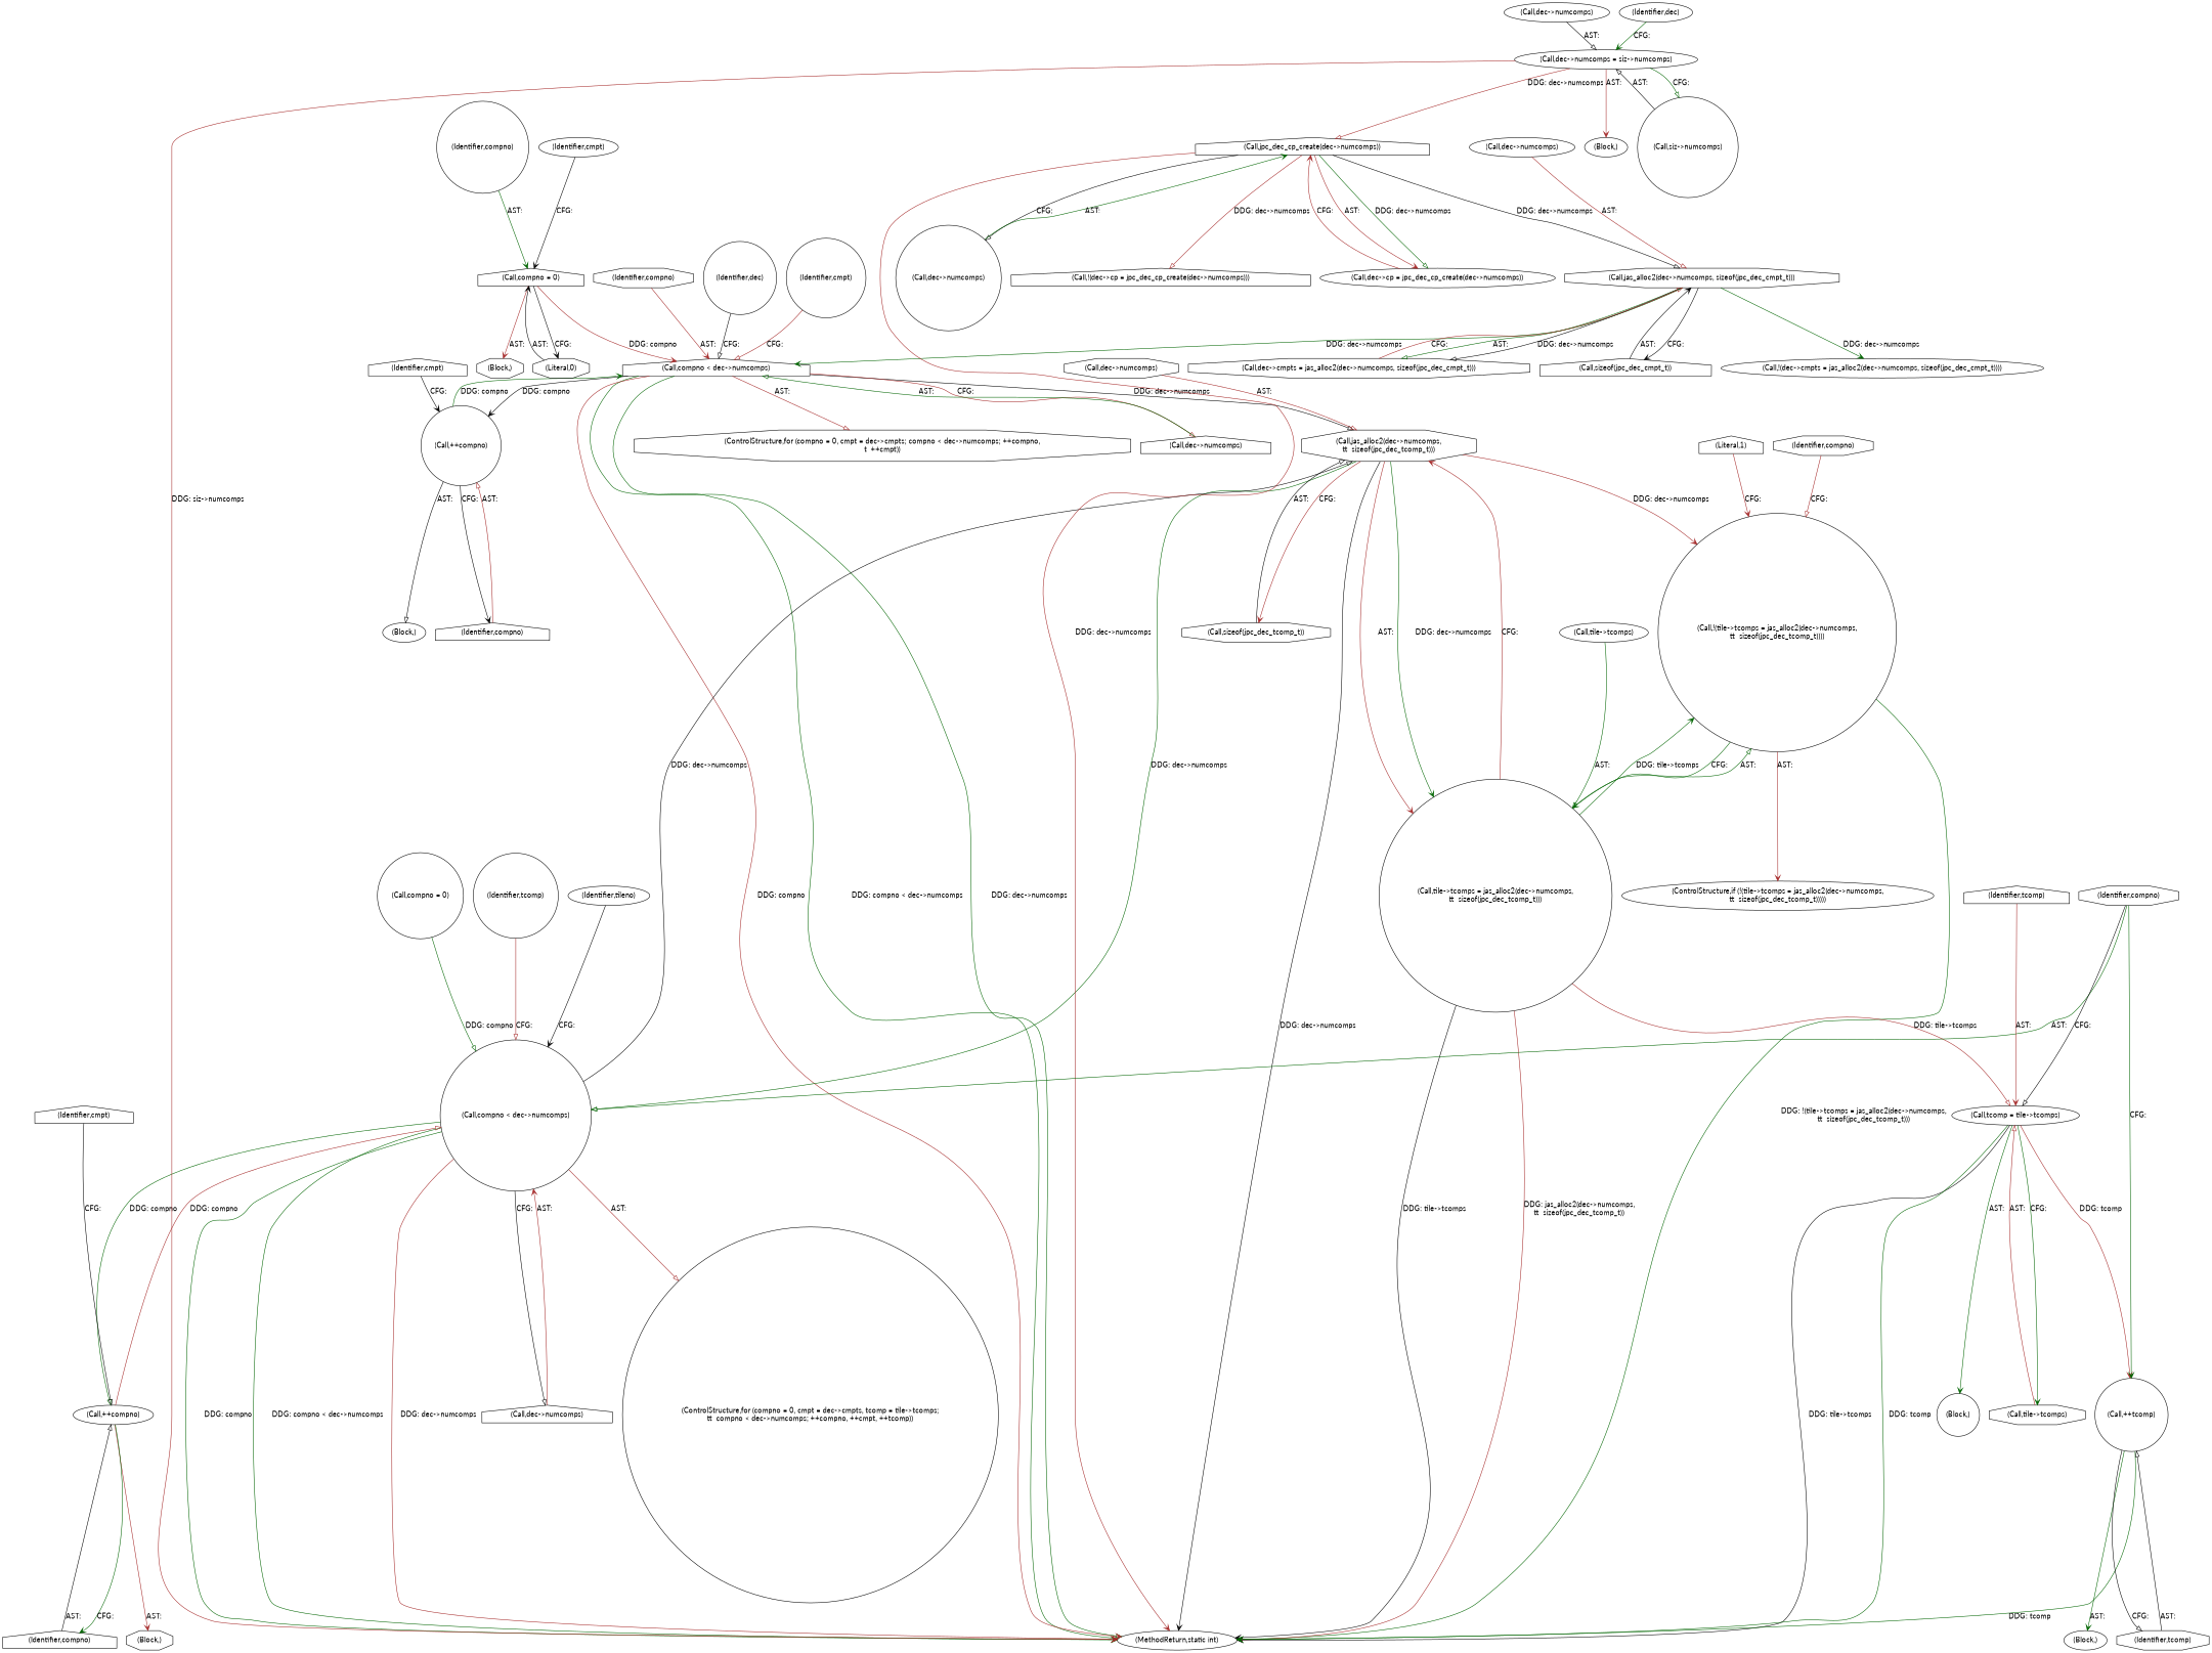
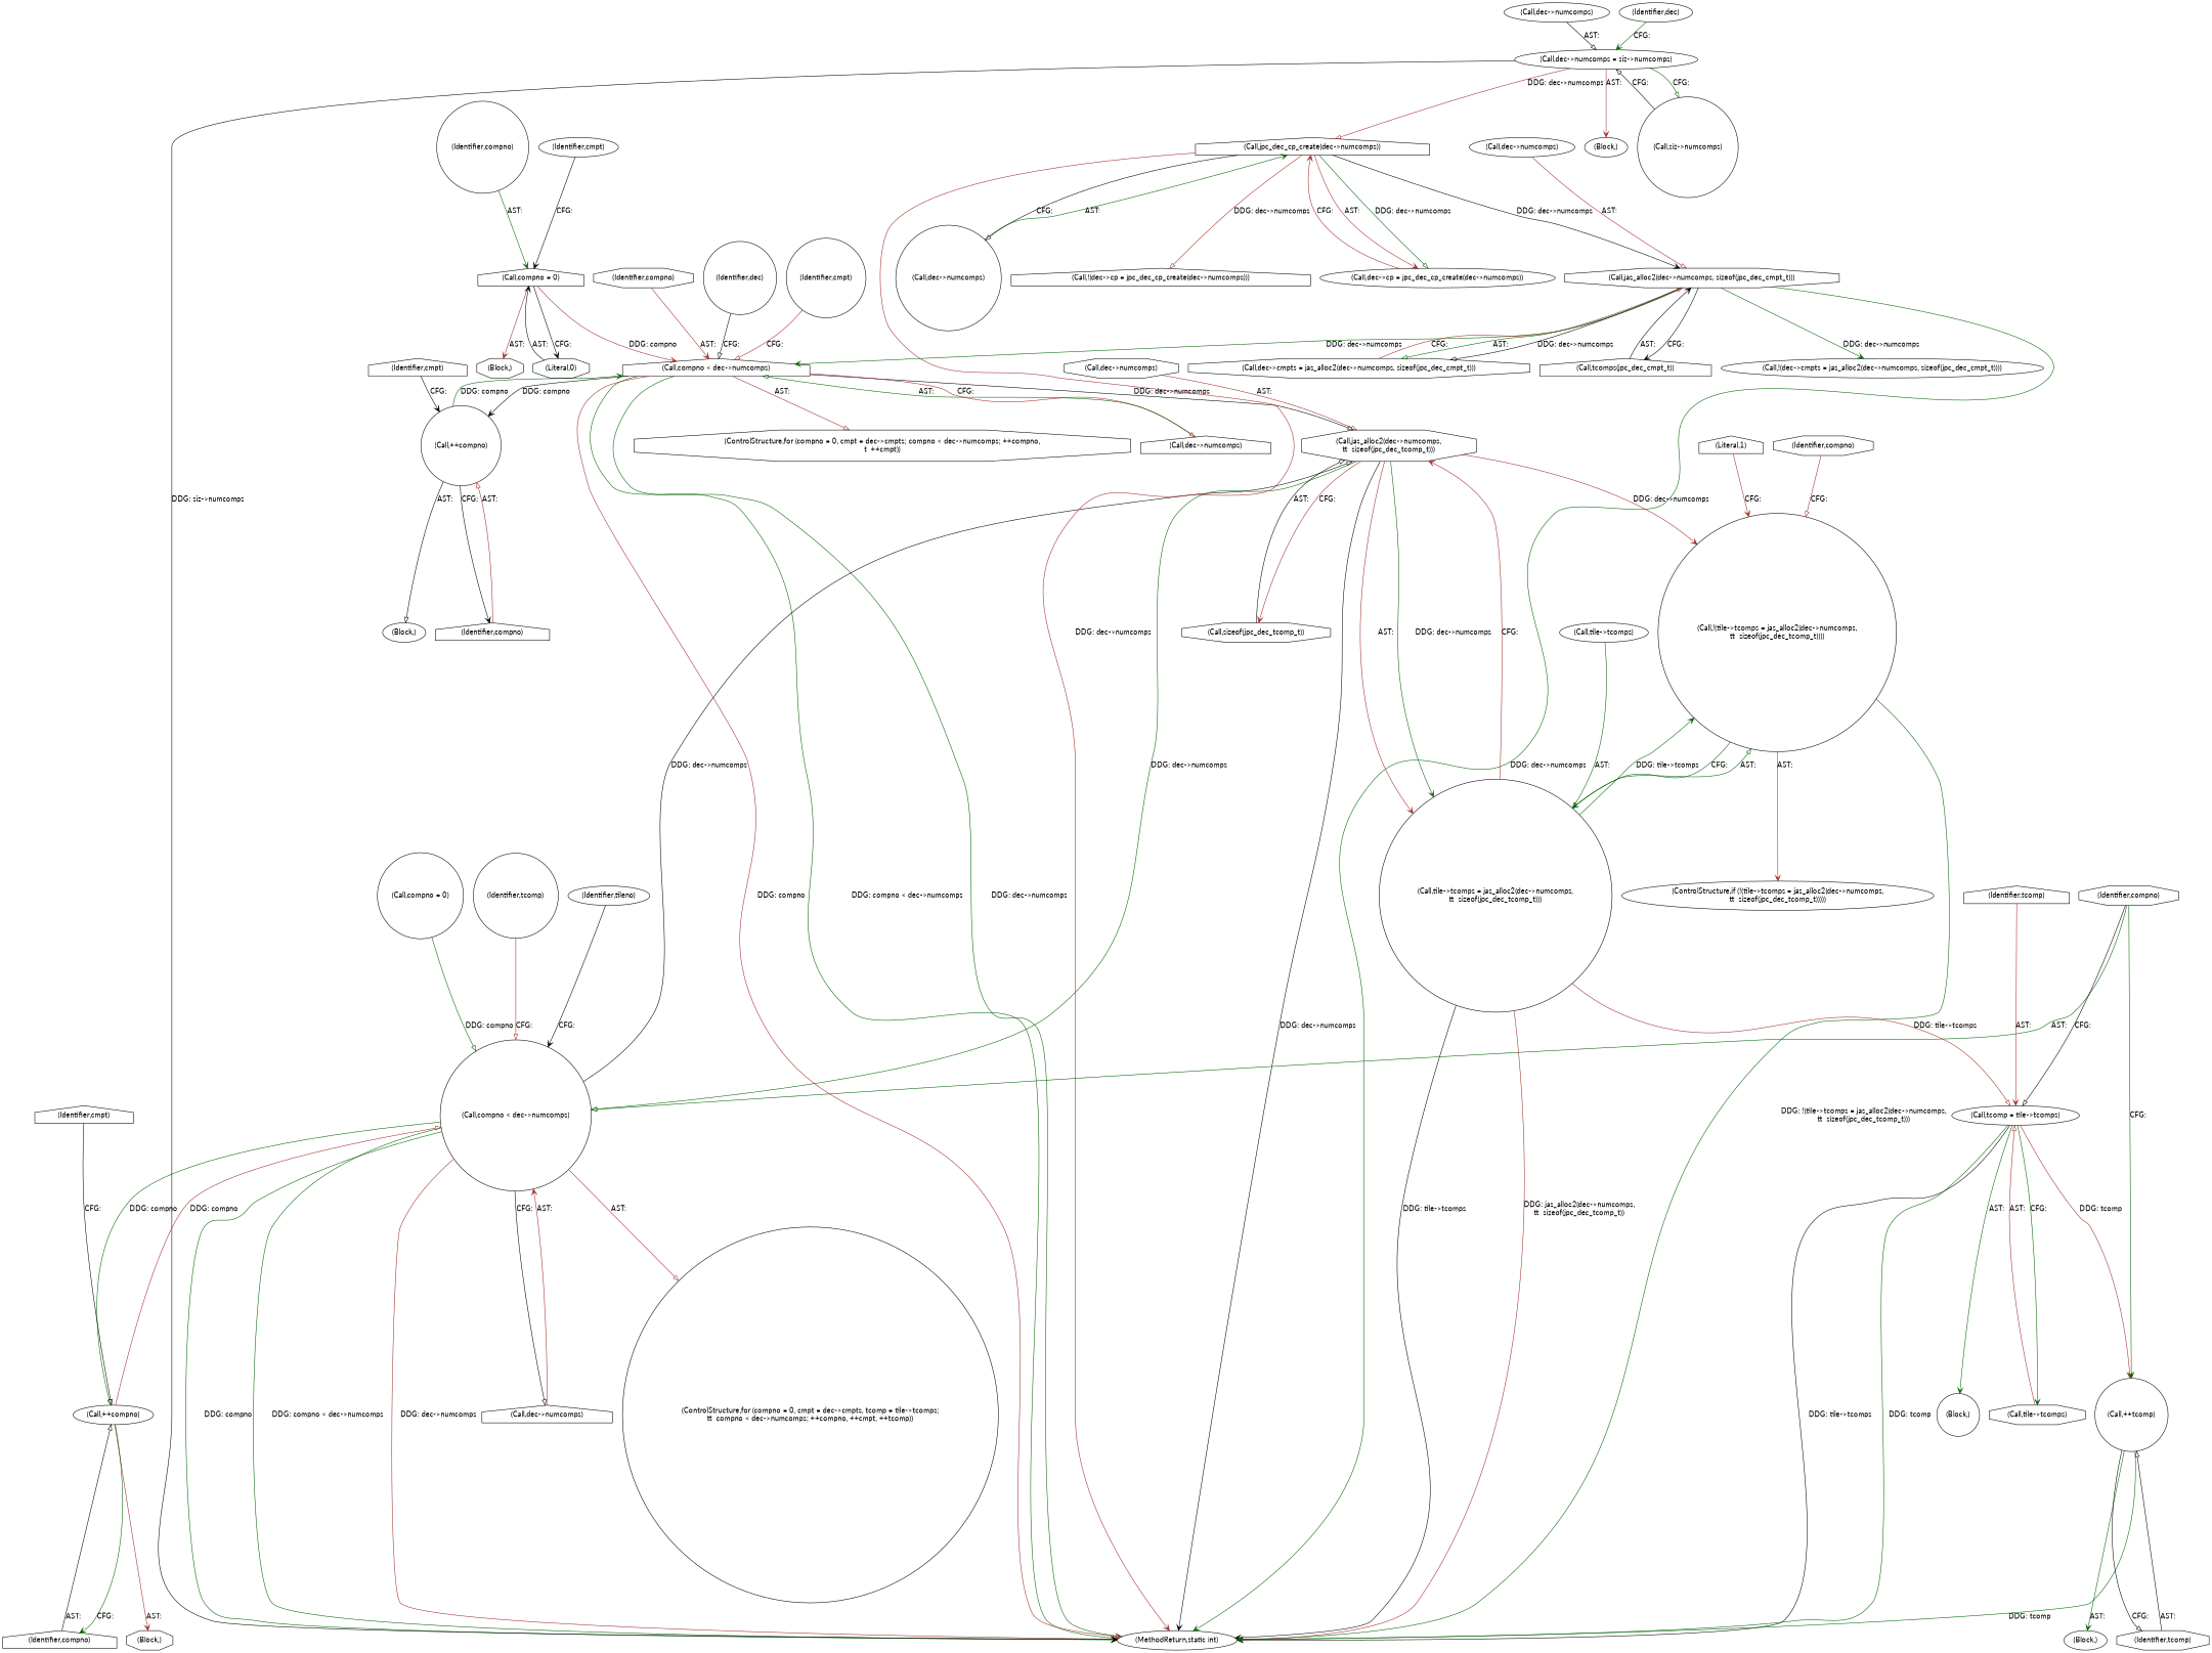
  digraph {
    fontname=Lato
    node [fontname=Lato shape=ellipse]
    edge [arrowhead=vee color=brown fontname=Lato]
    n1 [label="(Call,compno < dec->numcomps)" shape=house]
    n2 [label="(Call,++compno)" shape=circle]
    n3 [label="(Call,jas_alloc2(dec->numcomps,\n\t\t  sizeof(jpc_dec_tcomp_t)))" shape=octagon]
    n4 [label="(ControlStructure,for (compno = 0, cmpt = dec->cmpts; compno < dec->numcomps; ++compno,\n\t  ++cmpt))" shape=octagon]
    n5 [label="(MethodReturn,static int)"]
    n6 [label="(Call,dec->numcomps)" shape=house]
    n7 [label="(Identifier,compno)" shape=house]
    n8 [label="(Block,)"]
    n9 [label="(Call,!(tile->tcomps = jas_alloc2(dec->numcomps,\n\t\t  sizeof(jpc_dec_tcomp_t))))" shape=circle]
    n10 [label="(Call,tile->tcomps = jas_alloc2(dec->numcomps,\n\t\t  sizeof(jpc_dec_tcomp_t)))" shape=circle]
    n11 [label="(Call,compno < dec->numcomps)" shape=circle]
    n12 [label="(Call,sizeof(jpc_dec_tcomp_t))" shape=octagon]
    n13 [label="(Call,compno = 0)" shape=house]
    n14 [label="(Literal,0)" shape=octagon]
    n15 [label="(Block,)" shape=octagon]
    n16 [label="(Call,jas_alloc2(dec->numcomps, sizeof(jpc_dec_cmpt_t)))" shape=octagon]
    n17 [label="(Call,dec->cmpts = jas_alloc2(dec->numcomps, sizeof(jpc_dec_cmpt_t)))" shape=octagon]
-   n18 [label="(Call,sizeof(jpc_dec_cmpt_t))" shape=house]
+   n18 [label="(Call,tcomps(jpc_dec_cmpt_t))" shape=house]
    n19 [label="(Call,!(dec->cmpts = jas_alloc2(dec->numcomps, sizeof(jpc_dec_cmpt_t))))"]
    n20 [label="(Call,jpc_dec_cp_create(dec->numcomps))" shape=house]
    n21 [label="(Call,dec->cp = jpc_dec_cp_create(dec->numcomps))"]
    n22 [label="(Call,dec->numcomps)" shape=circle]
    n23 [label="(Call,!(dec->cp = jpc_dec_cp_create(dec->numcomps)))" shape=house]
    n24 [label="(Call,dec->numcomps = siz->numcomps)"]
    n25 [label="(Block,)"]
    n26 [label="(Call,siz->numcomps)" shape=circle]
    n27 [label="(ControlStructure,if (!(tile->tcomps = jas_alloc2(dec->numcomps,\n\t\t  sizeof(jpc_dec_tcomp_t)))))"]
    n28 [label="(Call,tcomp = tile->tcomps)"]
    n29 [label="(Call,++compno)"]
    n30 [label="(Call,dec->numcomps)" shape=house]
    n31 [label="(ControlStructure,for (compno = 0, cmpt = dec->cmpts, tcomp = tile->tcomps;\n\t\t  compno < dec->numcomps; ++compno, ++cmpt, ++tcomp))" shape=circle]
    n32 [label="(Call,++tcomp)" shape=circle]
    n33 [label="(Call,tile->tcomps)" shape=octagon]
    n34 [label="(Block,)" shape=circle]
    n35 [label="(Block,)"]
    n36 [label="(Identifier,tcomp)" shape=octagon]
    n37 [label="(Block,)" shape=octagon]
    n38 [label="(Identifier,compno)" shape=house]
    n39 [label="(Identifier,cmpt)" shape=house]
    n40 [label="(Identifier,compno)" shape=octagon]
    n41 [label="(Call,dec->numcomps)"]
    n42 [label="(Identifier,dec)"]
    n43 [label="(Call,compno = 0)" shape=circle]
    n44 [label="(Identifier,dec)" shape=circle]
    n45 [label="(Call,dec->numcomps)"]
    n46 [label="(Identifier,compno)" shape=octagon]
    n47 [label="(Call,tile->tcomps)"]
    n48 [label="(Identifier,tcomp)" shape=circle]
    n49 [label="(Identifier,cmpt)" shape=circle]
    n50 [label="(Identifier,compno)" shape=circle]
    n51 [label="(Call,dec->numcomps)" shape=octagon]
    n52 [label="(Literal,1)" shape=house]
    n53 [label="(Identifier,tileno)"]
    n54 [label="(Identifier,cmpt)"]
    n55 [label="(Identifier,tcomp)" shape=house]
    n56 [label="(Identifier,compno)" shape=octagon]
    n57 [label="(Identifier,cmpt)" shape=house]
    n1 -> n2 [color=black label="DDG: compno"]
    n1 -> n3 [arrowhead=onormal color=black label="DDG: dec->numcomps"]
    n1 -> n4 [arrowhead=onormal label="AST: "]
    n1 -> n5 [arrowhead=onormal color=darkgreen label="DDG: compno < dec->numcomps"]
    n1 -> n5 [arrowhead=onormal color=darkgreen label="DDG: dec->numcomps"]
    n1 -> n5 [label="DDG: compno"]
    n1 -> n6 [arrowhead=onormal label="CFG: "]
    n2 -> n1 [color=darkgreen label="DDG: compno"]
    n2 -> n7 [color=black label="CFG: "]
    n2 -> n8 [arrowhead=onormal color=black label="AST: "]
    n3 -> n5 [color=black label="DDG: dec->numcomps"]
    n3 -> n9 [label="DDG: dec->numcomps"]
    n3 -> n10 [label="AST: "]
    n3 -> n10 [color=darkgreen label="DDG: dec->numcomps"]
    n3 -> n11 [arrowhead=onormal color=darkgreen label="DDG: dec->numcomps"]
    n3 -> n12 [label="CFG: "]
    n6 -> n1 [arrowhead=onormal color=darkgreen label="AST: "]
    n7 -> n2 [arrowhead=onormal label="AST: "]
    n9 -> n5 [arrowhead=onormal color=darkgreen label="DDG: !(tile->tcomps = jas_alloc2(dec->numcomps,\n\t\t  sizeof(jpc_dec_tcomp_t)))"]
    n9 -> n10 [color=darkgreen label="CFG: "]
    n9 -> n27 [label="AST: "]
    n10 -> n3 [label="CFG: "]
    n10 -> n5 [color=black label="DDG: tile->tcomps"]
    n10 -> n5 [arrowhead=onormal label="DDG: jas_alloc2(dec->numcomps,\n\t\t  sizeof(jpc_dec_tcomp_t))"]
    n10 -> n9 [arrowhead=onormal color=darkgreen label="AST: "]
    n10 -> n9 [color=darkgreen label="DDG: tile->tcomps"]
    n10 -> n28 [arrowhead=onormal label="DDG: tile->tcomps"]
    n11 -> n3 [arrowhead=onormal color=black label="DDG: dec->numcomps"]
    n11 -> n5 [color=darkgreen label="DDG: compno"]
    n11 -> n5 [color=darkgreen label="DDG: compno < dec->numcomps"]
    n11 -> n5 [label="DDG: dec->numcomps"]
    n11 -> n29 [arrowhead=onormal color=darkgreen label="DDG: compno"]
    n11 -> n30 [arrowhead=onormal color=black label="CFG: "]
    n11 -> n31 [arrowhead=onormal label="AST: "]
    n12 -> n3 [arrowhead=onormal color=black label="AST: "]
    n13 -> n1 [label="DDG: compno"]
    n13 -> n14 [color=black label="CFG: "]
    n13 -> n15 [label="AST: "]
    n14 -> n13 [color=black label="AST: "]
    n16 -> n1 [color=darkgreen label="DDG: dec->numcomps"]
+   n16 -> n5 [color=darkgreen label="DDG: dec->numcomps"]
    n16 -> n17 [arrowhead=onormal color=darkgreen label="AST: "]
    n16 -> n17 [arrowhead=onormal color=black label="DDG: dec->numcomps"]
    n16 -> n18 [color=black label="CFG: "]
    n16 -> n19 [color=darkgreen label="DDG: dec->numcomps"]
    n17 -> n16 [arrowhead=onormal label="CFG: "]
    n18 -> n16 [color=black label="AST: "]
    n20 -> n5 [label="DDG: dec->numcomps"]
-   n20 -> n16 [arrowhead=onormal color=black label="DDG: dec->numcomps"]
+   n20 -> n16 [color=black label="DDG: dec->numcomps"]
    n20 -> n21 [label="AST: "]
    n20 -> n21 [arrowhead=onormal color=darkgreen label="DDG: dec->numcomps"]
    n20 -> n22 [arrowhead=onormal color=black label="CFG: "]
    n20 -> n23 [arrowhead=onormal label="DDG: dec->numcomps"]
    n21 -> n20 [label="CFG: "]
    n22 -> n20 [color=darkgreen label="AST: "]
-   n24 -> n5 [label="DDG: siz->numcomps"]
+   n24 -> n5 [color=black label="DDG: siz->numcomps"]
    n24 -> n20 [arrowhead=onormal label="DDG: dec->numcomps"]
    n24 -> n25 [label="AST: "]
    n24 -> n26 [arrowhead=onormal color=darkgreen label="CFG: "]
-   n26 -> n24 [arrowhead=onormal color=black label="AST: "]
+   n26 -> n24 [arrowhead=onormal color=black label="CFG: "]
    n28 -> n5 [color=black label="DDG: tile->tcomps"]
    n28 -> n5 [color=darkgreen label="DDG: tcomp"]
    n28 -> n32 [label="DDG: tcomp"]
    n28 -> n33 [color=darkgreen label="CFG: "]
    n28 -> n34 [color=darkgreen label="AST: "]
    n29 -> n11 [arrowhead=onormal label="DDG: compno"]
    n29 -> n37 [label="AST: "]
    n29 -> n38 [color=darkgreen label="CFG: "]
    n30 -> n11 [label="AST: "]
    n32 -> n5 [color=darkgreen label="DDG: tcomp"]
    n32 -> n35 [color=darkgreen label="AST: "]
    n32 -> n36 [arrowhead=onormal color=black label="CFG: "]
    n33 -> n28 [arrowhead=onormal label="AST: "]
    n36 -> n32 [arrowhead=onormal color=black label="AST: "]
    n38 -> n29 [arrowhead=onormal color=black label="AST: "]
    n39 -> n29 [arrowhead=onormal color=black label="CFG: "]
    n40 -> n11 [arrowhead=onormal color=darkgreen label="AST: "]
    n40 -> n28 [arrowhead=onormal color=black label="CFG: "]
    n40 -> n32 [color=darkgreen label="CFG: "]
    n41 -> n24 [arrowhead=onormal color=black label="AST: "]
    n42 -> n24 [color=darkgreen label="CFG: "]
    n43 -> n11 [arrowhead=onormal color=darkgreen label="DDG: compno"]
    n44 -> n1 [arrowhead=onormal color=black label="CFG: "]
    n45 -> n16 [arrowhead=onormal label="AST: "]
    n46 -> n9 [arrowhead=onormal label="CFG: "]
    n47 -> n10 [arrowhead=onormal color=darkgreen label="AST: "]
    n48 -> n11 [arrowhead=onormal label="CFG: "]
    n49 -> n1 [arrowhead=onormal label="CFG: "]
    n50 -> n13 [color=darkgreen label="AST: "]
    n51 -> n3 [arrowhead=onormal label="AST: "]
    n52 -> n9 [label="CFG: "]
    n53 -> n11 [color=black label="CFG: "]
    n54 -> n13 [color=black label="CFG: "]
    n55 -> n28 [label="AST: "]
    n56 -> n1 [label="AST: "]
    n57 -> n2 [color=black label="CFG: "]
  }
